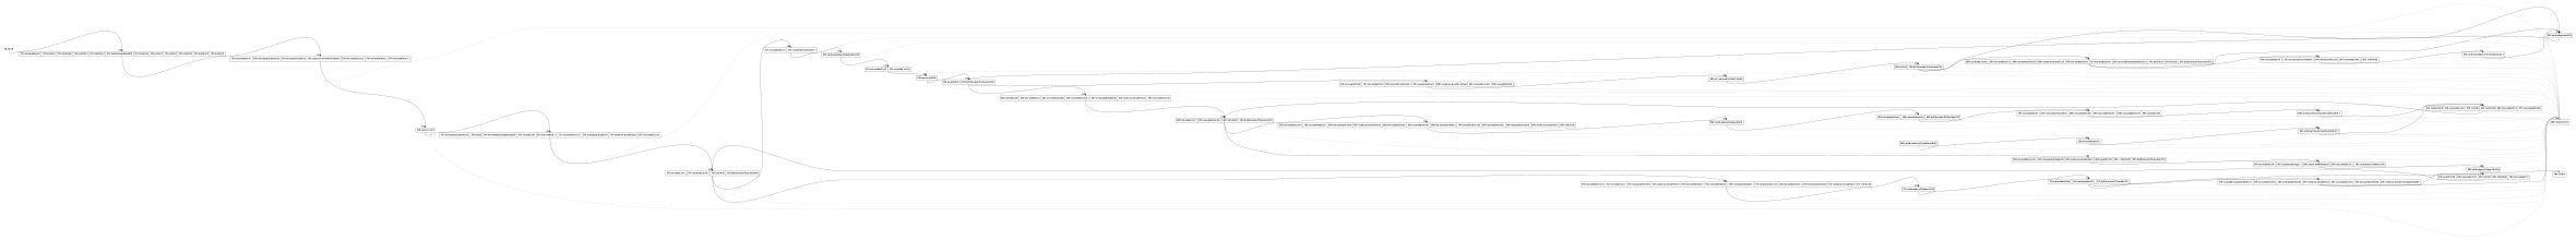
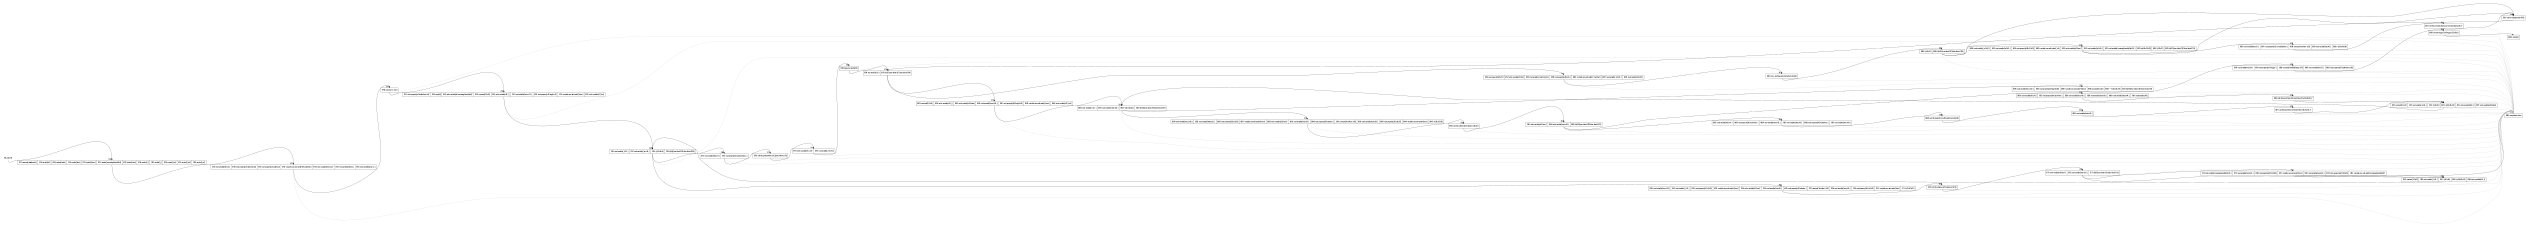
  digraph {
    fontname=Oswald
    rankdir=LR
    node [fontname=Oswald shape=record]
    edge [fontname=Oswald headport=n tailport=s]
    n1 [label=BB_entry170 shape=none]
    n2 [label="{6727: constant[undefined,v1]|6728: vardecl['cid']|6729: vardecl['index']|6730: vardecl['item']|6731: vardecl['items']|6732: vardecl['remainingViewsByCid']|6733: vardecl['view']|6734: vardecl['_i']|6735: vardecl['_j']|6736: vardecl['_len']|6737: vardecl['_len1']|6738: vardecl['_ref']}"]
    n3 [label="{6739: read-variable['this',v4,-]|6740: read-property[v4,'collection',v3]|6741: read-property[v3,'models',v2]|6742: \<property-non-null-undef\>[v4,'collection']|6743: write-variable[v2,'items']*|6744: read-variable['this',v6,-]|6745: read-variable['Array',v7,-]}"]
    n4 [label="{6746: construct [-,v7,v5]}"]
    n5 [label="{6885: exceptional-return}"]
    n6 [label="{6747: write-property[v6,'visibleItems',v5]*|6748: new[v8]|6749: write-variable[v8,'remainingViewsByCid']*|6750: constant[0.0,v10]|6751: write-variable[v10,'_i']|6752: read-variable['items',v12,-]|6753: read-property[v12,'length',v11]|6754: \<variable-non-null-undef\>['items']|6755: write-variable[v11,'_len']}"]
    n7 [label="{6756: read-variable['_i',v13,-]|6757: read-variable['_len',v14,-]|6758: \<[v13,v14,v9]|6759: if[v9](true-block:2107,false-block:2108)}"]
    n8 [label="{6760: read-variable['items',v16,-]|6761: read-variable['_i',v17,-]|6762: read-property[v16,v17,v15]|6763: \<variable-non-null-undef\>['items']|6764: write-variable[v15,'item']*|6765: read-variable['this',v20,-]|6766: read-property[v20,'subview',-]|6767: constant[\"itemView:\",v22]|6768: read-variable['item',v24,-]|6769: read-property[v24,'cid',v23]|6770: \<variable-non-null-undef\>['item']|6771: +[v22,v23,v21]}"]
    n9 [label="{6772: read-variable['this',v17,-]|6773: read-property[v17,'getItemViews',-]}"]
    n10 [label="{6774: call-this.subview [v20,'subview',v21,v18]}"]
    n11 [label="{6790: call-this.getItemViews [v17,'getItemViews',v15]}"]
    n12 [label="{6775: write-variable[v18,'view']*|6776: read-variable['view',v25,-]|6777: if[v25](true-block:2111,false-block:2112)}"]
    n13 [label="{6791: write-variable[v15,'_ref']*|6792: read-variable['_ref',v19,-]}"]
    n14 [label="{6778: read-variable['remainingViewsByCid',v27,-]|6779: read-variable['item',v29,-]|6780: read-property[v29,'cid',v28]|6781: \<variable-non-null-undef\>['item']|6782: read-variable['view',v26,-]|6783: write-property[v27,v28,v26]|6784: \<variable-non-null-undef\>['remainingViewsByCid']*}"]
    n15 [label="{6785: constant[1.0,v26]|6786: read-variable['_i',v27,-]|6787: +[v27,v28]|6788: +[v28,v26,v29]|6789: write-variable[v29,'_i']}"]
    n16 [label="{6793: begin-for-in[v19,v20]}"]
    n17 [label="{6794: has-next[v20,v21]|6795: if[v21](true-block:2117,false-block:2124)}"]
    n18 [label="{6796: next-property[v20,v22]|6797: write-variable[v22,'cid']|6798: read-variable['__hasProp',v26,-]|6799: read-property[v26,'call',-]|6800: \<variable-non-null-undef\>['__hasProp']|6801: read-variable['_ref',v27,-]|6802: read-variable['cid',v28,-]}"]
    n19 [label="{6823: constant[0.0,v24]|6824: write-variable[v24,'_j']|6825: write-variable[v24,'index']|6826: read-variable['items',v26,-]|6827: read-property[v26,'length',v25]|6828: \<variable-non-null-undef\>['items']|6829: write-variable[v25,'_len1']}"]
    n20 [label="{6803: call-__hasProp.call [v26,'call',v27,v28,v24]}"]
    n21 [label="{6830: read-variable['_j',v27,-]|6831: read-variable['_len1',v28,-]|6832: \<[v27,v28,v23]|6833: if[v23](true-block:2126,false-block:2127)}"]
    n22 [label="{6804: ![v24,v23]|6805: if[v23](true-block:2123,false-block:2120)}"]
    n23 [label="{6834: read-variable['items',v30,-]|6835: read-variable['index',v31,-]|6836: read-property[v30,v31,v29]|6837: \<variable-non-null-undef\>['items']|6838: write-variable[v29,'item']*|6839: read-variable['this',v34,-]|6840: read-property[v34,'subview',-]|6841: constant[\"itemView:\",v36]|6842: read-variable['item',v38,-]|6843: read-property[v38,'cid',v37]|6844: \<variable-non-null-undef\>['item']|6845: +[v36,v37,v35]}"]
    n24 [label="{6846: read-variable['items',v32,-]|6847: read-property[v32,'length',v30]|6848: \<variable-non-null-undef\>['items']|6849: constant[0.0,v31]|6850: ===[v30,v31,v29]|6851: if[v29](true-block:2137,false-block:2139)}"]
    n25 [label="{6822: end-for-in(begin-node:6793)}"]
    n26 [label="{6806: read-variable['_ref',v30,-]|6807: read-variable['cid',v31,-]|6808: read-property[v30,v31,v29]|6809: \<variable-non-null-undef\>['_ref']|6810: write-variable[v29,'view']*|6811: read-variable['cid',v34,-]|6812: read-variable['remainingViewsByCid',v35,-]|6813: in[v34,v35,v33]|6814: ![v33,v32]|6815: if[v32](true-block:2121,false-block:2123)}"]
    n27 [label="{6816: read-variable['this',v37,-]|6817: read-property[v37,'removeSubview',-]|6818: constant[\"itemView:\",v39]|6819: read-variable['cid',v40,-]|6820: +[v39,v40,v38]}"]
    n28 [label="{6821: call-this.removeSubview [v37,'removeSubview',v38,-]*}"]
    n29 [label="{6852: call-this.subview [v34,'subview',v35,v32]}"]
    n30 [label="{6878: read-variable['this',v34,-]|6879: read-property[v34,'trigger',-]|6880: constant[\"visibilityChange\",v35]|6881: read-variable['this',v37,-]|6882: read-property[v37,'visibleItems',v36]}"]
    n31 [label="{6853: write-variable[v32,'view']*|6854: read-variable['view',v39,-]|6855: if[v39](true-block:2130,false-block:2131)}"]
    n32 [label="{6883: call-this.trigger [v34,'trigger',v35,v36,v1]}"]
    n33 [label="{6884: return[v1]}"]
    n34 [label="{6856: read-variable['this',v41,-]|6857: read-property[v41,'insertView',-]|6858: read-variable['item',v42,-]|6859: read-variable['view',v43,-]|6860: read-variable['index',v44,-]|6861: constant[false,v45]}"]
+   n35 [label="{6862: read-variable['this',v41,-]|6863: read-property[v41,'insertView',-]|6864: read-variable['item',v42,-]|6865: read-variable['this',v45,-]|6866: read-property[v45,'renderItem',-]|6867: read-variable['item',v46,-]}"]
    n36 [label="{6868: call-this.insertView [v41,'insertView',v42,v43,v44,v45,-]*}"]
    n37 [label="{6869: call-this.renderItem [v45,'renderItem',v46,v43]}"]
    n38 [label="{6872: constant[1.0,v41]|6873: read-variable['_j',v42,-]|6874: +[v42,v43]|6875: +[v43,v41,v40]|6876: write-variable[v40,'_j']|6877: write-variable[v40,'index']}"]
    n39 [label="{6870: read-variable['index',v47,-]}"]
    n40 [label="{6871: call-this.insertView [v41,'insertView',v42,v43,v47,-]*}"]
    n1 -> n2 [headlabel="    2102"]
    n2 -> n3 [headlabel="      2103"]
    n3 -> n4 [headlabel="      2104"]
    n3 -> n5 [color=gray headlabel="      2140"]
    n4 -> n5 [color=gray]
    n4 -> n6 [headlabel="      2105"]
    n6 -> n5 [color=gray]
    n6 -> n7 [headlabel="      2106"]
    n7 -> n5 [color=gray]
    n7 -> n8 [headlabel="      2107"]
    n7 -> n9 [headlabel="      2108"]
    n8 -> n5 [color=gray]
    n8 -> n10 [headlabel="      2109"]
    n9 -> n5 [color=gray]
    n9 -> n11 [headlabel="      2113"]
    n10 -> n5 [color=gray]
    n10 -> n12 [headlabel="      2110"]
    n11 -> n5 [color=gray]
    n11 -> n13 [headlabel="      2114"]
    n12 -> n5 [color=gray]
    n12 -> n14 [headlabel="      2111"]
    n12 -> n15 [headlabel="      2112"]
    n13 -> n5 [color=gray]
    n13 -> n16 [headlabel="      2115"]
    n14 -> n5 [color=black]
    n14 -> n15
    n15 -> n5 [color=gray]
    n15 -> n7
    n16 -> n5 [color=gray]
    n16 -> n17 [headlabel="      2116"]
    n17 -> n18 [headlabel="      2117"]
    n17 -> n19 [headlabel="      2124"]
    n18 -> n5 [color=gray]
    n18 -> n20 [headlabel="      2118"]
    n19 -> n5 [color=gray]
    n19 -> n21 [headlabel="      2125"]
    n20 -> n5 [color=gray]
    n20 -> n22 [headlabel="      2119"]
    n21 -> n5 [color=gray]
    n21 -> n23 [headlabel="      2126"]
    n21 -> n24 [headlabel="      2127"]
    n22 -> n5 [color=gray]
    n22 -> n25 [headlabel="      2123"]
    n22 -> n26 [headlabel="      2120"]
    n23 -> n5 [color=gray]
    n23 -> n29 [headlabel="      2128"]
    n24 -> n5 [color=gray]
    n24 -> n30 [headlabel="      2137"]
    n25 -> n17
    n26 -> n5 [color=gray]
    n26 -> n25
    n26 -> n27 [headlabel="      2121"]
    n27 -> n5 [color=gray]
    n27 -> n28 [headlabel="      2122"]
    n28 -> n5 [color=gray]
    n28 -> n25
    n29 -> n5 [color=gray]
    n29 -> n31 [headlabel="      2129"]
    n30 -> n5 [color=gray]
    n30 -> n32 [headlabel="      2138"]
    n31 -> n5 [color=gray]
    n31 -> n34 [headlabel="      2130"]
+   n31 -> n35 [headlabel="      2131"]
    n32 -> n5 [color=gray]
    n32 -> n33
    n34 -> n5 [color=gray]
    n34 -> n36 [headlabel="      2132"]
+   n35 -> n5 [color=gray]
+   n35 -> n37 [headlabel="      2133"]
    n36 -> n5 [color=gray]
    n36 -> n38 [headlabel="      2136"]
    n37 -> n5 [color=gray]
    n37 -> n39 [headlabel="      2134"]
    n38 -> n5 [color=gray]
    n38 -> n21
    n39 -> n5 [color=gray]
    n39 -> n40 [headlabel="      2135"]
    n40 -> n5 [color=gray]
    n40 -> n38
  }
